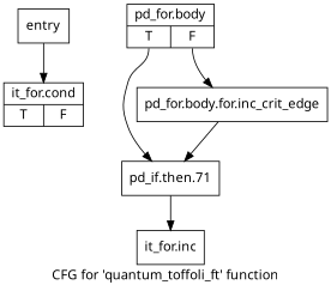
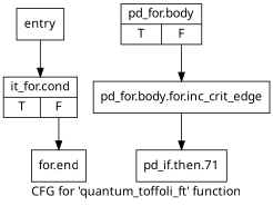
  digraph {
    fontname="Noto Sans"
    label="CFG for 'quantum_toffoli_ft' function"
    node [fontname="Noto Sans" shape=record]
    edge [fontname="Noto Sans"]
    n1 [label="{entry}"]
    n2 [label="{it_for.cond|{<s0>T|<s1>F}}"]
+   n3 [label="{for.end}"]
    n4 [label="{pd_for.body|{<s0>T|<s1>F}}"]
    n5 [label="{pd_if.then.71}"]
    n6 [label="{pd_for.body.for.inc_crit_edge}"]
-   n7 [label="{it_for.inc}"]
    n1 -> n2
-   n4 -> n5 [tailport=s0]
+   n2 -> n3 [tailport=s1]
    n4 -> n6 [tailport=s1]
-   n5 -> n7
    n6 -> n5
  }
